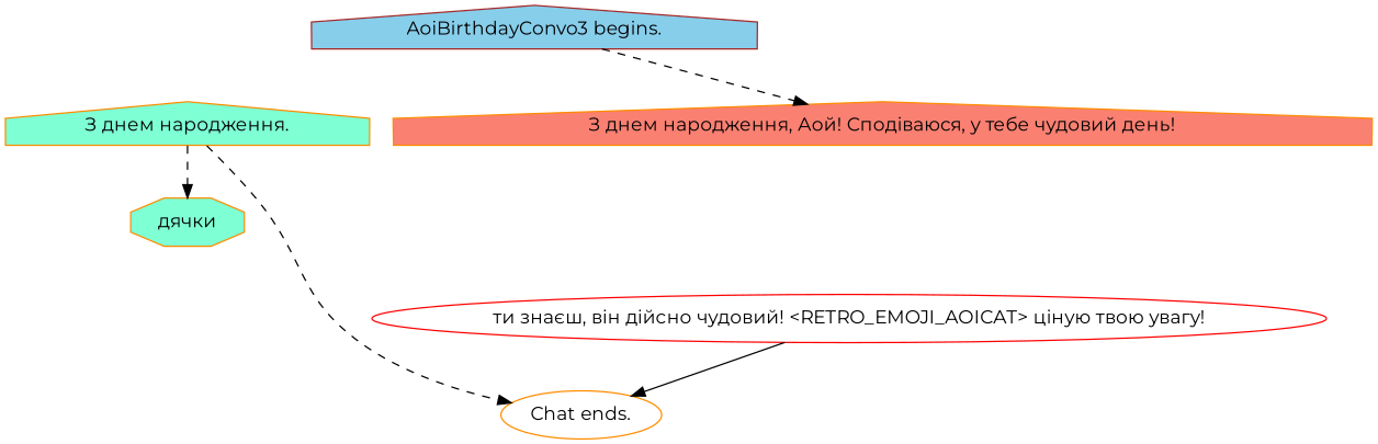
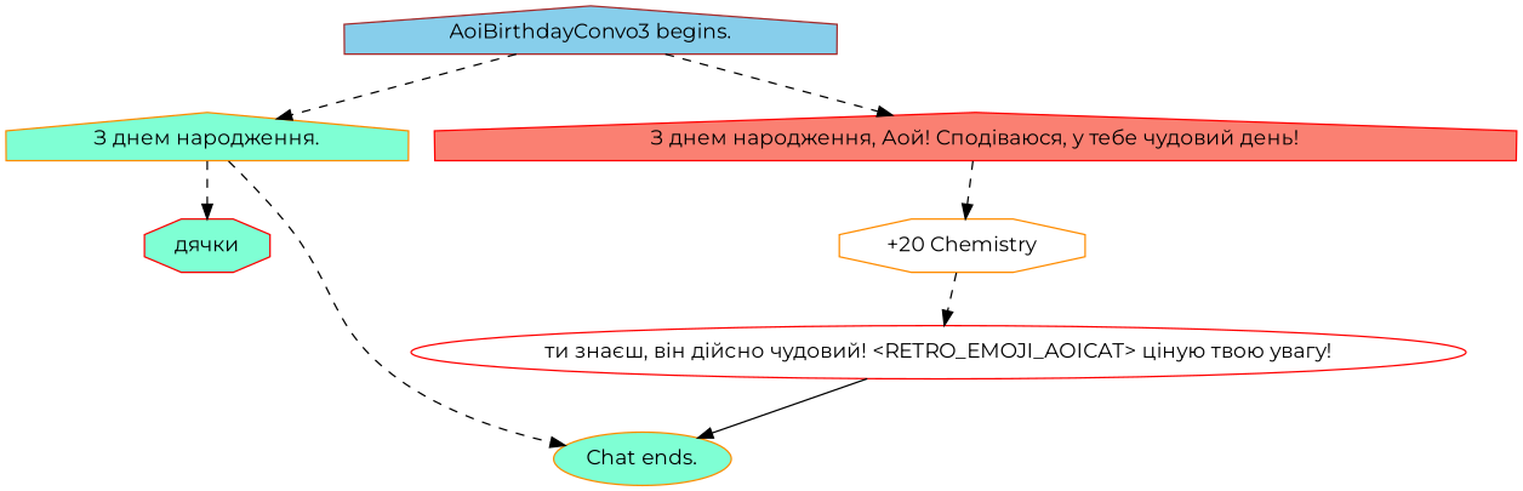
  digraph {
    fontname=Montserrat
    node [color=darkorange fillcolor=aquamarine fontname=Montserrat shape=house style=filled]
    edge [fontname=Montserrat style=dashed]
    "AoiBirthdayConvo3 begins." [color=brown fillcolor=skyblue]
    n2 [label="З днем народження."]
-   n3 [fillcolor=salmon label="З днем народження, Аой! Сподіваюся, у тебе чудовий день!"]
-   n4 [label="дячки" shape=octagon]
-   "Chat ends." [fillcolor=white shape=ellipse]
+   n3 [color=red fillcolor=salmon label="З днем народження, Аой! Сподіваюся, у тебе чудовий день!"]
+   n4 [color=red label="дячки" shape=octagon]
+   "Chat ends." [shape=ellipse]
+   n6 [fillcolor=white label="+20 Chemistry" shape=octagon]
    n7 [color=red fillcolor=white label="ти знаєш, він дійсно чудовий! <RETRO_EMOJI_AOICAT> ціную твою увагу!" shape=ellipse]
+   "AoiBirthdayConvo3 begins." -> n2
    "AoiBirthdayConvo3 begins." -> n3
    n2 -> n4
    n2 -> "Chat ends."
+   n3 -> n6
+   n6 -> n7
    n7 -> "Chat ends." [style=solid]
  }
